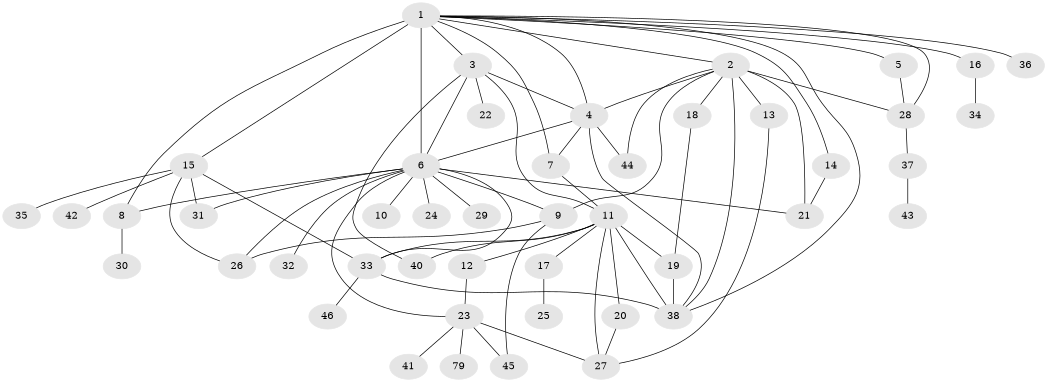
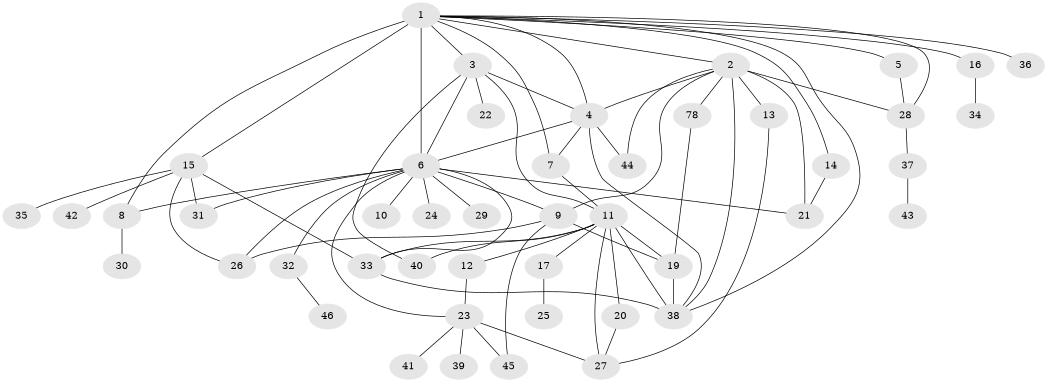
  graph {
    node [color=gray90 style=filled]
    edge [weight=1.0]
    1
    2
    3
    4
    5
    6
    7
    8
    14
    15
    16
    28
    36
    38
    9
    13
-   18
+   18 [label=78]
    21
    44
    11
    22
    40
    10
    23
    24
    26
    29
    31
    32
    33
    30
    35
    42
    34
    37
    19
    45
    27
    12
    17
    20
-   39 [label=79]
+   39
    41
    46
    25
    43
    1 -- 2
    1 -- 3
    1 -- 4
    1 -- 5
    1 -- 6 [weight=14.0]
    1 -- 7
    1 -- 8
    1 -- 14
    1 -- 15
    1 -- 16
    1 -- 28
    1 -- 36
    1 -- 38
    2 -- 4
    2 -- 28
    2 -- 38
    2 -- 9
    2 -- 13 [weight=3.0]
    2 -- 18
    2 -- 21
    2 -- 44
    3 -- 4
    3 -- 6
    3 -- 11
    3 -- 22
    3 -- 40
    4 -- 6
    4 -- 7
    4 -- 38
    4 -- 44
    5 -- 28
    6 -- 8
    6 -- 9
    6 -- 21
    6 -- 10
    6 -- 23
    6 -- 24
    6 -- 26
    6 -- 29
    6 -- 31
    6 -- 32
    6 -- 33
    7 -- 11
    8 -- 30
    14 -- 21
    15 -- 26
    15 -- 31
    15 -- 33
    15 -- 35
    15 -- 42
    16 -- 34
    28 -- 37
    9 -- 26
+   9 -- 19
    9 -- 45
    13 -- 27
    18 -- 19
    11 -- 38 [weight=2.0]
    11 -- 40
    11 -- 33
    11 -- 19
    11 -- 27
    11 -- 12
    11 -- 17
    11 -- 20
    23 -- 45
    23 -- 27
    23 -- 39
    23 -- 41
-   33 -- 46
+   32 -- 46
    33 -- 38
    37 -- 43
    19 -- 38
    12 -- 23
    17 -- 25
    20 -- 27
  }
